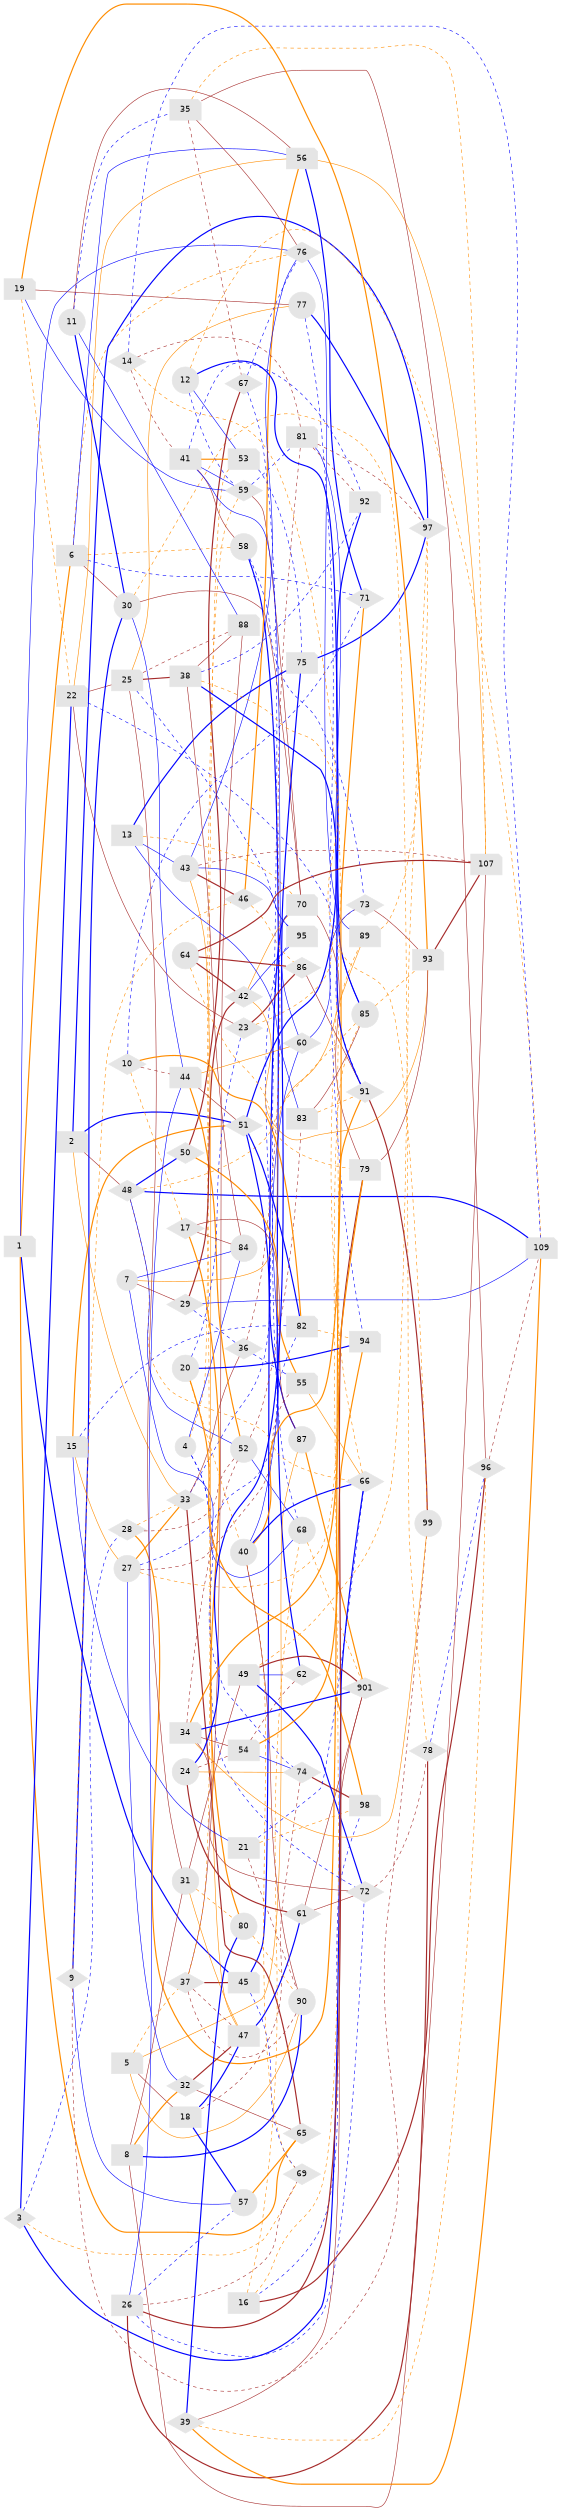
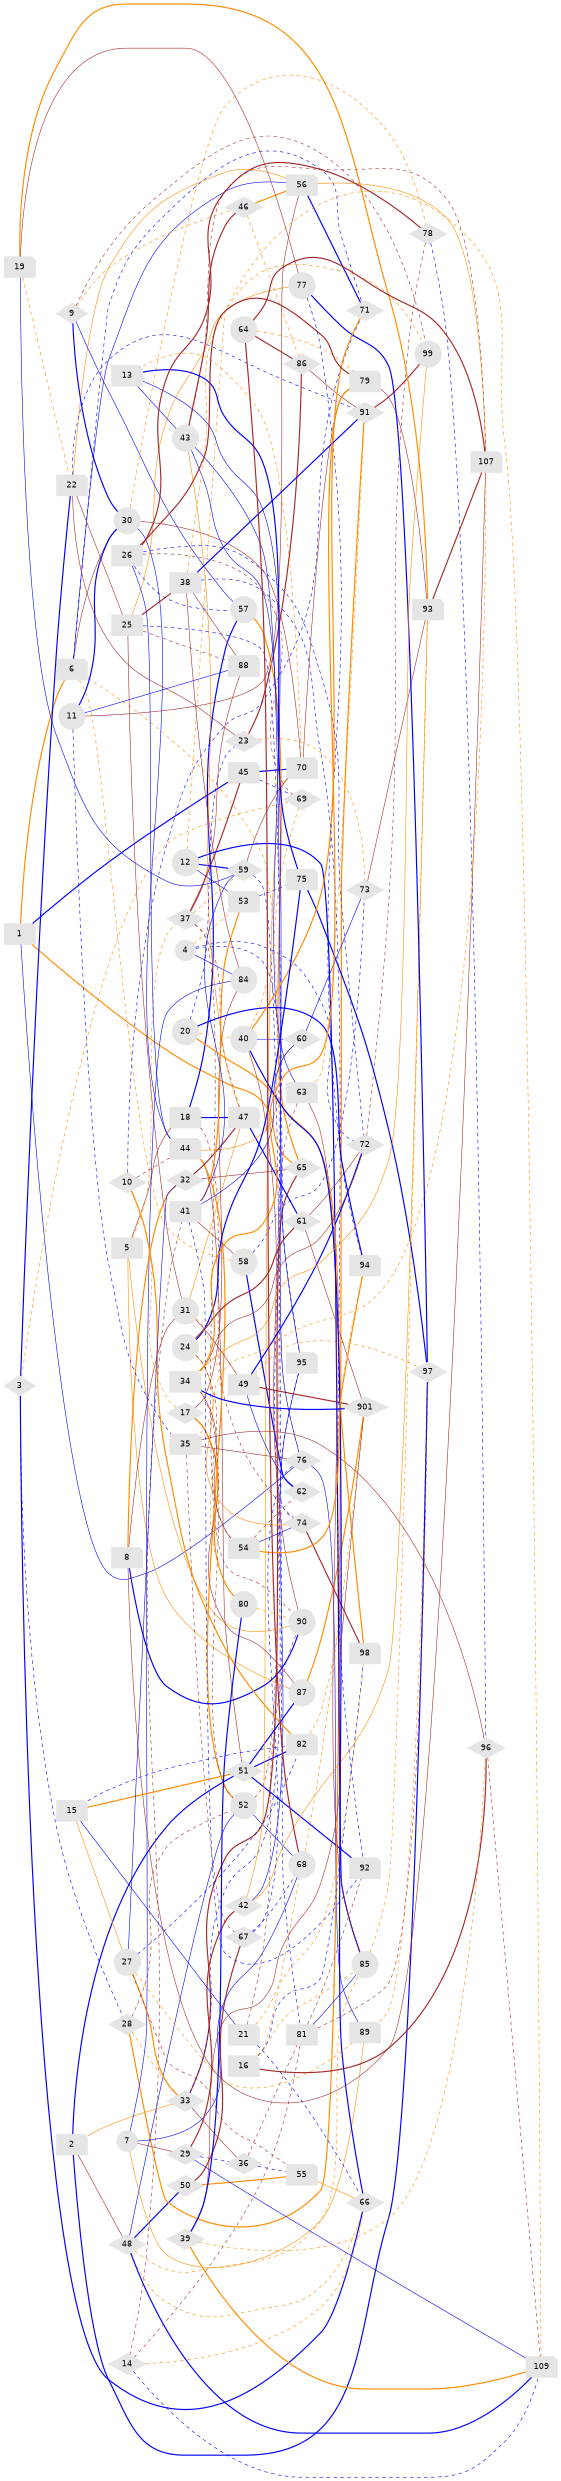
  graph {
    fontname="DejaVu Sans"
    rankdir=LR
    node [color=gray90 fontname="DejaVu Sans" shape=note style=filled]
    edge [color=blue fontname="DejaVu Sans" style=dashed weight=1.0]
    1
    6
    45
    65 [shape=diamond]
    76 [shape=diamond]
    30 [shape=circle]
    56
    58 [shape=circle]
    71 [shape=diamond]
    69 [shape=diamond]
    70
    89
    33 [shape=diamond]
    2
    48 [shape=diamond]
    51 [shape=diamond]
    97 [shape=diamond]
    95
    36 [shape=diamond]
    66 [shape=diamond]
    85 [shape=circle]
    n22 [label=109]
    52 [shape=circle]
    50 [shape=diamond]
    87 [shape=circle]
    82
    92
    3 [shape=diamond]
    22
    28 [shape=diamond]
    23 [shape=diamond]
    25
    91 [shape=diamond]
    4 [shape=circle]
    53
    72 [shape=diamond]
    74 [shape=diamond]
    84 [shape=circle]
    75
    78 [shape=diamond]
    98
    5
    18
    37 [shape=diamond]
    90 [shape=circle]
    57 [shape=circle]
    47
    88
    59 [shape=diamond]
    n50 [label=901 shape=diamond]
    44
    n52 [label=107]
    73 [shape=diamond]
    62 [shape=diamond]
    7 [shape=circle]
    29 [shape=diamond]
    68 [shape=circle]
    42 [shape=diamond]
    8
    31 [shape=circle]
    32 [shape=diamond]
    80 [shape=circle]
    49
    9 [shape=diamond]
    46 [shape=diamond]
    99 [shape=circle]
    86 [shape=diamond]
    10 [shape=diamond]
    17 [shape=diamond]
    60 [shape=diamond]
    94
    11 [shape=circle]
    35
    96 [shape=diamond]
    67 [shape=diamond]
    12 [shape=circle]
    81
    93
    43 [shape=circle]
    13
-   63 [label=83]
+   63
    79
    14 [shape=diamond]
    41
    15
    21
    27 [shape=circle]
    55
    16
    61 [shape=diamond]
    19
    77 [shape=circle]
    20 [shape=circle]
    40 [shape=circle]
    38
    24 [shape=circle]
    54
    26
    34
    39 [shape=diamond]
    64 [shape=circle]
    1 -- 6 [color=darkorange style=bold]
    1 -- 45 [style=bold]
    1 -- 65 [color=darkorange style=bold]
    1 -- 76 [style=solid]
    6 -- 76 [color=darkorange]
    6 -- 30 [color=brown style=solid]
    6 -- 56 [style=solid]
    6 -- 58 [color=darkorange]
    6 -- 71
    45 -- 69
    45 -- 70 [style=bold]
    76 -- 89 [style=solid]
    30 -- 70 [color=brown style=solid]
    30 -- 78 [color=darkorange]
    30 -- 44 [style=solid]
    56 -- 71 [style=bold]
    56 -- n52 [color=darkorange style=solid]
    58 -- 73
    58 -- 62 [style=bold]
    70 -- 79 [color=brown style=solid]
    89 -- 97 [color=darkorange]
    33 -- 65 [color=brown style=bold]
    33 -- 95
    33 -- 36 [color=brown style=solid]
    2 -- 33 [color=darkorange style=solid]
    2 -- 48 [color=brown style=solid]
    2 -- 51 [style=bold]
    2 -- 97 [style=bold]
    48 -- 66 [color=darkorange]
    48 -- 85 [color=darkorange]
    48 -- n22 [style=bold]
    48 -- 52 [style=solid]
    48 -- 50 [style=bold]
    51 -- 87 [style=bold]
    51 -- 82 [style=bold]
    51 -- 92 [style=bold]
    36 -- 81 [color=brown]
    36 -- 55
    85 -- 93 [color=darkorange]
    52 -- 68 [style=solid]
    52 -- 63 [color=brown]
    50 -- 67 [color=brown style=bold]
    50 -- 55 [color=darkorange style=bold]
    87 -- n50 [color=darkorange style=bold]
    82 -- 94 [color=darkorange]
    3 -- 69 [color=darkorange]
    3 -- 66 [style=bold]
    3 -- 22 [style=bold]
    3 -- 28
    22 -- 56 [color=darkorange style=solid]
    22 -- 23 [color=brown style=solid]
    22 -- 25 [color=brown style=solid]
    22 -- 91
    28 -- 33 [color=darkorange]
    28 -- 52 [color=brown]
    28 -- 91 [color=darkorange style=bold]
    23 -- 73 [color=darkorange]
    23 -- 86 [color=brown style=bold]
    25 -- 95
    25 -- 88 [color=brown]
    25 -- 31 [color=brown style=solid]
    25 -- 77 [color=darkorange style=solid]
    25 -- 38 [color=brown style=bold]
    91 -- 99 [color=brown style=bold]
    4 -- 53 [color=darkorange]
    4 -- 72
    4 -- 74
    4 -- 84 [style=solid]
    53 -- 75
    72 -- 78 [color=brown]
    74 -- 98 [color=brown style=bold]
    75 -- 97 [style=bold]
    78 -- 96
    5 -- 87 [color=darkorange style=solid]
    5 -- 18 [color=brown style=solid]
    5 -- 37 [color=darkorange]
    5 -- 90 [color=darkorange style=solid]
    18 -- 74 [color=brown]
    18 -- 57 [style=bold]
    18 -- 47 [style=bold]
    37 -- 45 [color=brown style=bold]
    37 -- 90 [color=brown]
    37 -- 47 [color=brown]
    37 -- 88 [color=brown style=solid]
    37 -- 59 [color=darkorange]
    57 -- 65 [color=darkorange style=bold]
    47 -- 61 [style=bold]
    59 -- 70 [color=brown style=solid]
    59 -- 81
    44 -- 51 [color=brown style=solid]
    44 -- 52 [color=darkorange style=bold]
    44 -- 60 [color=darkorange style=solid]
    73 -- 93 [color=brown style=solid]
    7 -- 89 [color=darkorange style=solid]
    7 -- 84 [style=solid]
    7 -- 29 [color=brown style=solid]
    7 -- 68 [style=solid]
    29 -- 36
    29 -- n22 [style=solid]
    29 -- 42 [color=brown style=bold]
    68 -- n50 [color=darkorange]
    42 -- 70 [color=darkorange style=solid]
    42 -- 95 [style=solid]
    42 -- 93 [color=darkorange style=solid]
    8 -- 90 [style=bold]
    8 -- n52 [color=brown style=solid]
    8 -- 31 [color=brown style=solid]
    8 -- 32 [color=darkorange style=bold]
    31 -- 47 [color=darkorange style=solid]
    31 -- 80 [color=darkorange]
    31 -- 49 [color=brown style=solid weight=2.0]
    32 -- 65 [color=brown style=solid]
    32 -- 47 [color=brown style=bold]
    80 -- 90 [color=darkorange]
    49 -- 97 [color=darkorange]
    49 -- 72 [style=bold]
    49 -- n50 [color=brown style=bold]
    49 -- 62 [style=solid]
    9 -- 30 [style=bold]
    9 -- 57 [style=solid]
    9 -- 46 [color=darkorange]
    9 -- 99 [color=brown]
    46 -- 56 [color=darkorange style=bold]
    46 -- 86 [color=darkorange]
    86 -- 91 [color=brown style=solid]
    10 -- 71
    10 -- 82 [color=darkorange style=bold]
    10 -- 44 [color=brown]
    10 -- 17 [color=darkorange]
    17 -- 87 [color=brown style=solid]
    17 -- 84 [color=brown style=solid]
    17 -- 80 [color=darkorange style=bold]
    60 -- 73 [style=solid]
    11 -- 30 [style=bold]
    11 -- 56 [color=brown style=solid]
    11 -- 88 [style=solid]
    11 -- 35
    35 -- 76 [color=brown style=solid]
    35 -- n52 [color=darkorange]
    35 -- 96 [color=brown style=solid weight=2.0]
    35 -- 67 [color=brown]
    96 -- n22 [color=brown]
    67 -- 76
    67 -- 68
    12 -- 85 [style=bold]
    12 -- n22 [color=darkorange]
    12 -- 53 [style=solid]
-   12 -- 59
+   12 -- 59 [style=bold]
    81 -- 97 [color=brown]
    81 -- 85 [style=solid]
    81 -- 92 [color=brown]
    93 -- n52 [color=brown style=bold]
    43 -- 76 [style=solid]
    43 -- 95 [style=solid]
    43 -- 47 [color=darkorange style=solid]
    43 -- n52 [color=brown]
    43 -- 46 [color=brown style=bold]
    13 -- 70 [color=darkorange]
    13 -- 75 [style=bold]
    13 -- 43 [style=solid]
    13 -- 63 [style=solid]
    63 -- 85 [color=brown style=solid]
    63 -- 91 [color=darkorange]
    79 -- 93 [color=brown style=solid]
    14 -- 66 [color=darkorange]
    14 -- n22
    14 -- 81 [color=brown]
    14 -- 41 [color=brown]
    41 -- 58 [color=brown style=solid]
    41 -- 92
    41 -- 53 [color=darkorange style=bold]
    41 -- 59 [style=solid]
    41 -- 60 [style=solid]
    15 -- 51 [color=darkorange style=bold]
    15 -- 82
    15 -- 21 [style=solid]
    15 -- 27 [color=darkorange style=solid]
    21 -- 66
    21 -- 98 [color=darkorange]
    21 -- 90 [color=brown]
    27 -- 89 [color=darkorange]
    27 -- 33 [color=darkorange style=bold]
    27 -- 82
    27 -- 32 [style=solid]
    27 -- 55 [color=brown]
    55 -- 66 [color=darkorange style=solid]
    16 -- 85 [color=darkorange]
    16 -- 98
    16 -- 68 [color=darkorange]
    16 -- 96 [color=brown style=bold]
    61 -- 72 [color=brown style=solid]
    61 -- n50 [color=brown style=solid]
    19 -- 22 [color=darkorange]
    19 -- 59 [style=solid]
    19 -- 93 [color=darkorange style=bold]
    19 -- 77 [color=brown style=solid]
    77 -- 97 [style=bold]
    77 -- 94
    20 -- 23
    20 -- 98 [color=darkorange style=bold]
    20 -- 94 [style=bold]
    20 -- 40 [color=darkorange]
    40 -- 71 [color=darkorange style=bold]
    40 -- 69 [color=darkorange]
    40 -- 66 [style=bold]
    40 -- 90 [color=brown style=solid]
    40 -- 60 [style=solid]
    38 -- 92
    38 -- 91 [style=bold]
    38 -- 84 [color=brown style=solid]
    38 -- 88 [color=brown style=solid]
    38 -- 99 [color=darkorange]
    24 -- 74 [color=darkorange style=solid]
    24 -- 75 [style=bold]
    24 -- 61 [color=brown style=bold]
    24 -- 54 [color=brown]
    54 -- 74 [style=solid]
    54 -- 62 [color=brown weight=2.0]
    54 -- 94 [color=darkorange style=bold]
    26 -- 69 [color=brown]
    26 -- 72
    26 -- 78 [color=brown style=bold]
    26 -- 57
    26 -- 44 [style=solid]
    26 -- 79 [color=brown style=bold]
    34 -- 52 [color=brown]
    34 -- 72 [color=brown style=solid]
    34 -- n50 [style=bold]
    34 -- 99 [color=darkorange style=solid]
    34 -- 79 [color=darkorange style=bold]
    34 -- 54 [color=brown style=solid]
    39 -- n22 [color=darkorange style=bold]
    39 -- n50 [color=brown style=solid]
    39 -- 80 [style=bold]
    39 -- 96 [color=darkorange]
    64 -- n52 [color=brown style=bold]
-   64 -- 42 [color=brown style=bold]
+   64 -- 68 [color=brown style=bold]
    64 -- 86 [color=brown style=bold]
    64 -- 79 [color=darkorange]
  }
